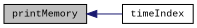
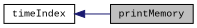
  digraph {
    rankdir=LR
    fontname="Liberation Mono"
    node [color=black fontname="Liberation Mono" fontsize=10 shape=record]
    n1 [fillcolor=grey75 fontcolor=black height=0.2 label=printMemory style=filled width=0.4]
    n2 [height=0.2 label=timeIndex width=0.4]
-   n1 -> n2 [color=midnightblue dir=back fontname="Liberation Mono" fontsize=10 labelfontname=Helvetica labelfontsize=10 style=solid]
+   n2 -> n1 [color=midnightblue dir=back fontname="Liberation Mono" fontsize=10 labelfontname=Helvetica labelfontsize=10 style=solid]
  }
